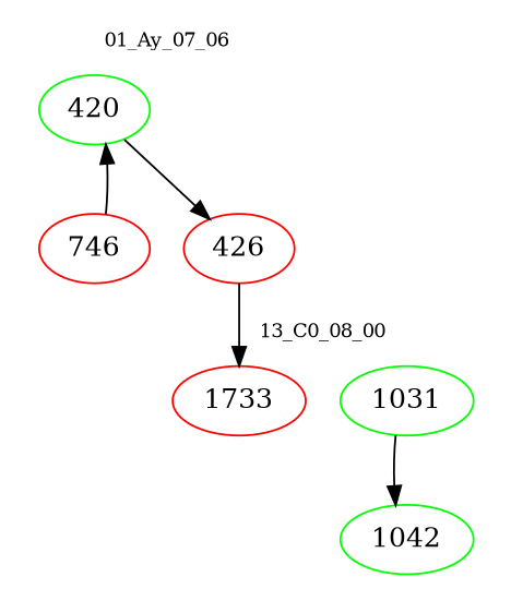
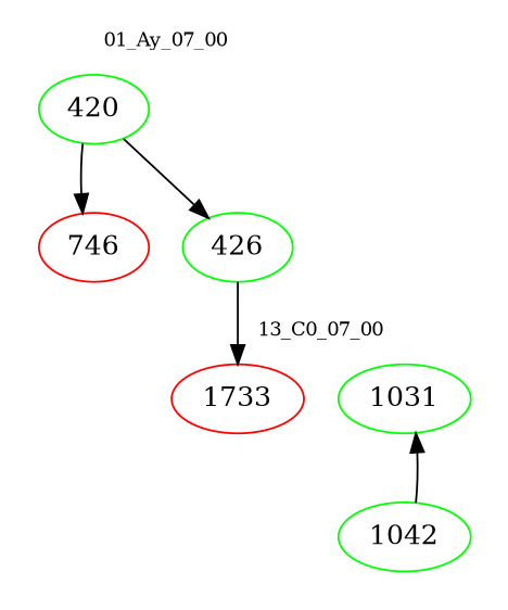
  digraph {
    node [color=green]
    edge [color=black]
    n1 [label=420]
    n2 [color=red label=746]
-   n3 [color=red label=426]
+   n3 [label=426]
    n4 [label=1031]
    n5 [label=1042]
    n6 [color=red label=1733]
    subgraph cluster_1 {
      color=white
      fontsize=10
-     label="01_Ay_07_06"
+     label="01_Ay_07_00"
      n1
      n2
      n3
    }
    subgraph cluster_2 {
      color=white
      fontsize=10
-     label="13_C0_08_00"
+     label="13_C0_07_00"
      n4
      n5
      n6
    }
-   n2 -> n1
+   n1 -> n2
    n1 -> n3
    n3 -> n6
-   n4 -> n5
+   n5 -> n4
  }
